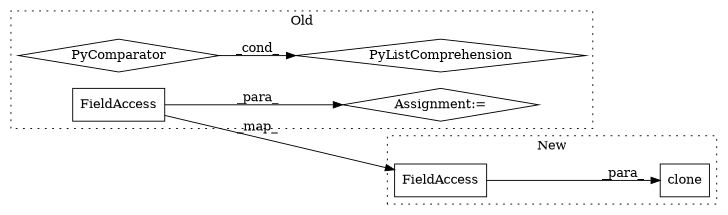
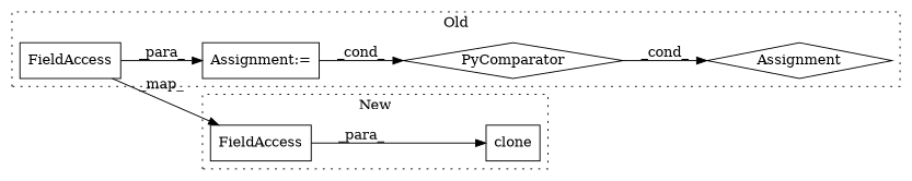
  digraph {
    rankdir=LR
    node [a=22 l=34 s=1620 shape=box]
-   n1 [a=109 l=116 label=PyListComprehension s=1546 shape=diamond]
-   n2 [a=7 label="Assignment:=" shape=diamond]
+   n1 [a=109 l=116 label=Assignment s=1546 shape=diamond]
+   n2 [a=7 label="Assignment:="]
    n3 [a=113 label=PyComparator shape=diamond]
    n4 [l=16 label=FieldAccess s=1629]
    n5 [a=32 l="6,1" label=clone s="1219,1241"]
    n6 [l=16 label=FieldAccess s=1225]
    subgraph cluster_1 {
      label=Old
      style=dotted
      n1
      n2
      n3
      n4
    }
    subgraph cluster_2 {
      label=New
      style=dotted
      n5
      n6
    }
+   n2 -> n3 [label=_cond_]
    n3 -> n1 [label=_cond_]
    n4 -> n2 [label=_para_]
    n4 -> n6 [label=_map_]
    n6 -> n5 [label=_para_]
  }
